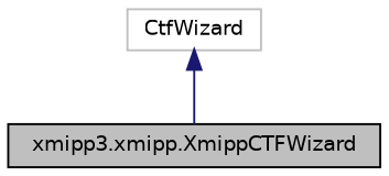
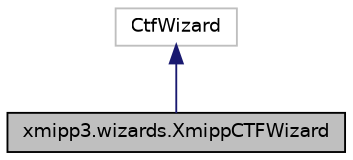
  digraph {
    node [fontname=Helvetica fontsize=10 shape=record style=filled]
-   n1 [color=black fillcolor=grey75 fontcolor=black height=0.2 label="xmipp3.xmipp.XmippCTFWizard" width=0.4]
+   n1 [color=black fillcolor=grey75 fontcolor=black height=0.2 label="xmipp3.wizards.XmippCTFWizard" width=0.4]
    n2 [color=grey75 fillcolor=white height=0.2 label=CtfWizard width=0.4]
    n2 -> n1 [color=midnightblue dir=back fontname=Helvetica fontsize=10 labelfontname=Helvetica labelfontsize=10 style=solid]
  }
